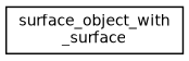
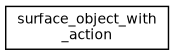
  digraph {
    rankdir=LR
-   n1 [color=black fillcolor=white fontname=Helvetica fontsize=10 height=0.2 label="surface_object_with\l_surface" shape=record style=filled width=0.4]
+   n1 [color=black fillcolor=white fontname=Helvetica fontsize=10 height=0.2 label="surface_object_with\l_action" shape=record style=filled width=0.4]
  }
